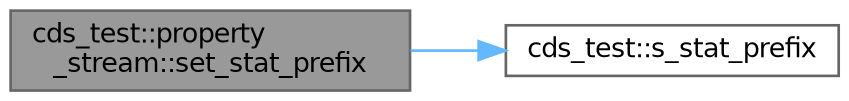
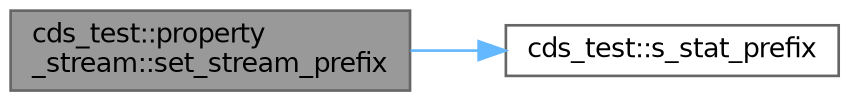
  digraph {
    rankdir=LR
    node [fontname=Helvetica fontsize=10 shape=box style=filled]
-   n1 [color=gray40 fillcolor=grey60 fontcolor=black height=0.2 label="cds_test::property\l_stream::set_stat_prefix" width=0.4]
+   n1 [color=gray40 fillcolor=grey60 fontcolor=black height=0.2 label="cds_test::property\l_stream::set_stream_prefix" width=0.4]
    n2 [color=grey40 fillcolor=white height=0.2 label="cds_test::s_stat_prefix" width=0.4]
    n1 -> n2 [color=steelblue1 fontname=Helvetica fontsize=10 labelfontname=Helvetica labelfontsize=10 style=solid]
  }
